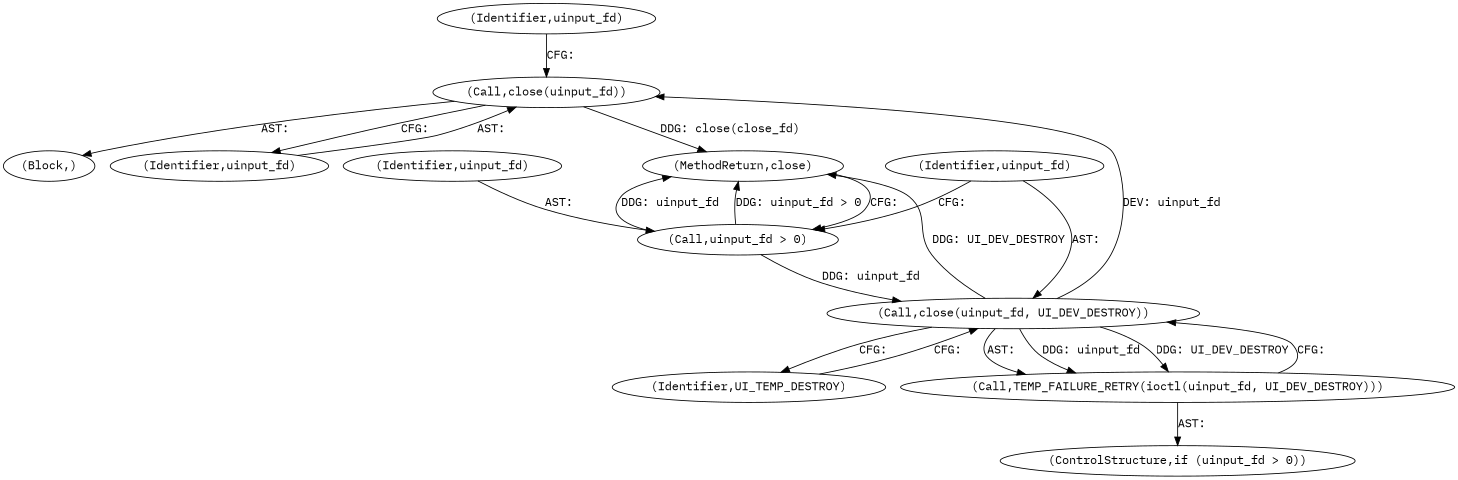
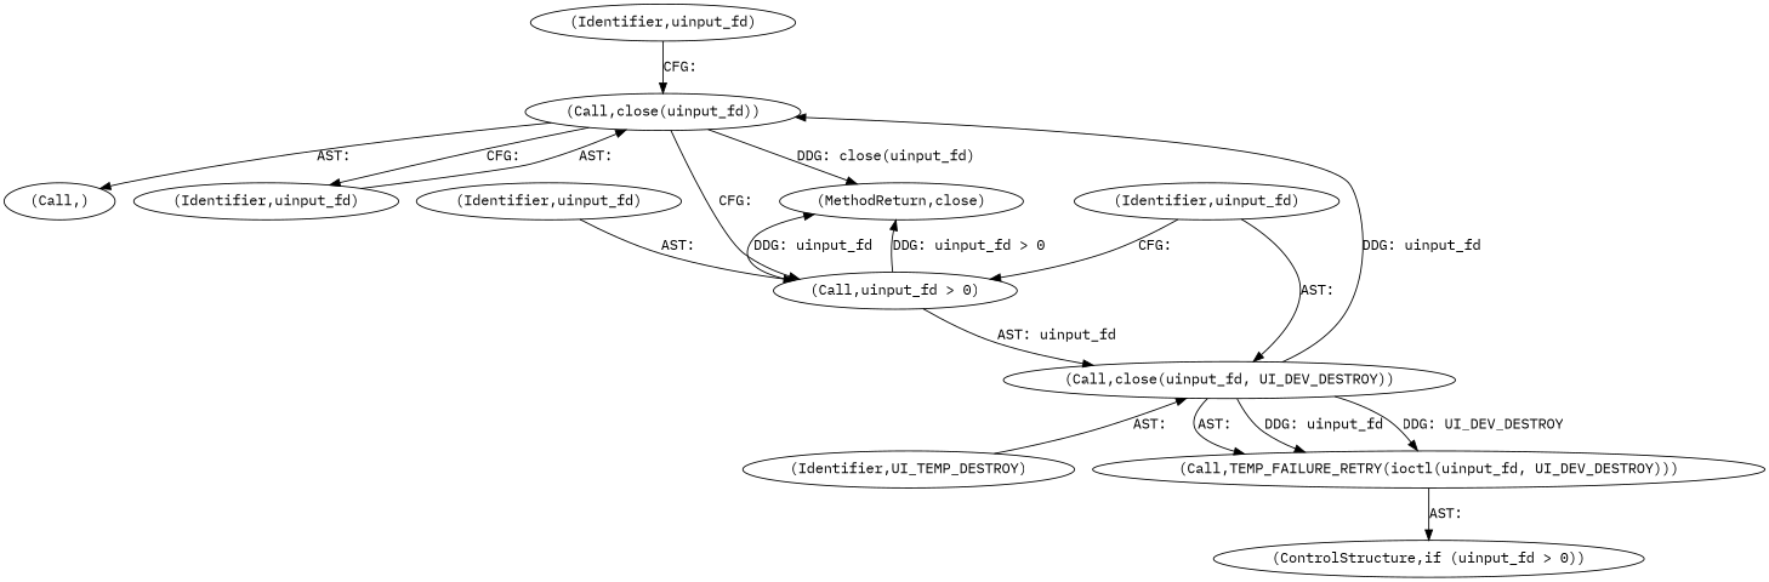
  digraph {
    fontname="IBM Plex Mono"
    node [fontname="IBM Plex Mono"]
    edge [fontname="IBM Plex Mono"]
    n1 [label="(Call,close(uinput_fd))"]
-   n2 [label="(Block,)"]
+   n2 [label="(Call,)"]
    n3 [label="(Identifier,uinput_fd)"]
    n4 [label="(MethodReturn,close)"]
    n5 [label="(Call,uinput_fd > 0)"]
    n6 [label="(Call,close(uinput_fd, UI_DEV_DESTROY))"]
    n7 [label="(Identifier,UI_TEMP_DESTROY)"]
    n8 [label="(Call,TEMP_FAILURE_RETRY(ioctl(uinput_fd, UI_DEV_DESTROY)))"]
    n9 [label="(ControlStructure,if (uinput_fd > 0))"]
    n10 [label="(Identifier,uinput_fd)"]
    n11 [label="(Identifier,uinput_fd)"]
    n12 [label="(Identifier,uinput_fd)"]
    n1 -> n2 [label="AST: "]
    n1 -> n3 [label="CFG: "]
-   n1 -> n4 [label="DDG: close(close_fd)"]
+   n1 -> n4 [label="DDG: close(uinput_fd)"]
    n3 -> n1 [label="AST: "]
-   n4 -> n5 [label="CFG: "]
+   n1 -> n5 [label="CFG: "]
    n5 -> n4 [label="DDG: uinput_fd"]
    n5 -> n4 [label="DDG: uinput_fd > 0"]
-   n5 -> n6 [label="DDG: uinput_fd"]
-   n6 -> n1 [label="DEV: uinput_fd"]
-   n6 -> n4 [label="DDG: UI_DEV_DESTROY"]
-   n6 -> n7 [label="CFG: "]
+   n5 -> n6 [label="AST: uinput_fd"]
+   n6 -> n1 [label="DDG: uinput_fd"]
    n6 -> n8 [label="AST: "]
    n6 -> n8 [label="DDG: uinput_fd"]
    n6 -> n8 [label="DDG: UI_DEV_DESTROY"]
-   n7 -> n6 [label="CFG: "]
-   n8 -> n6 [label="CFG: "]
+   n7 -> n6 [label="AST: "]
    n8 -> n9 [label="AST: "]
    n10 -> n1 [label="CFG: "]
    n11 -> n5 [label="AST: "]
    n12 -> n5 [label="CFG: "]
    n12 -> n6 [label="AST: "]
  }
